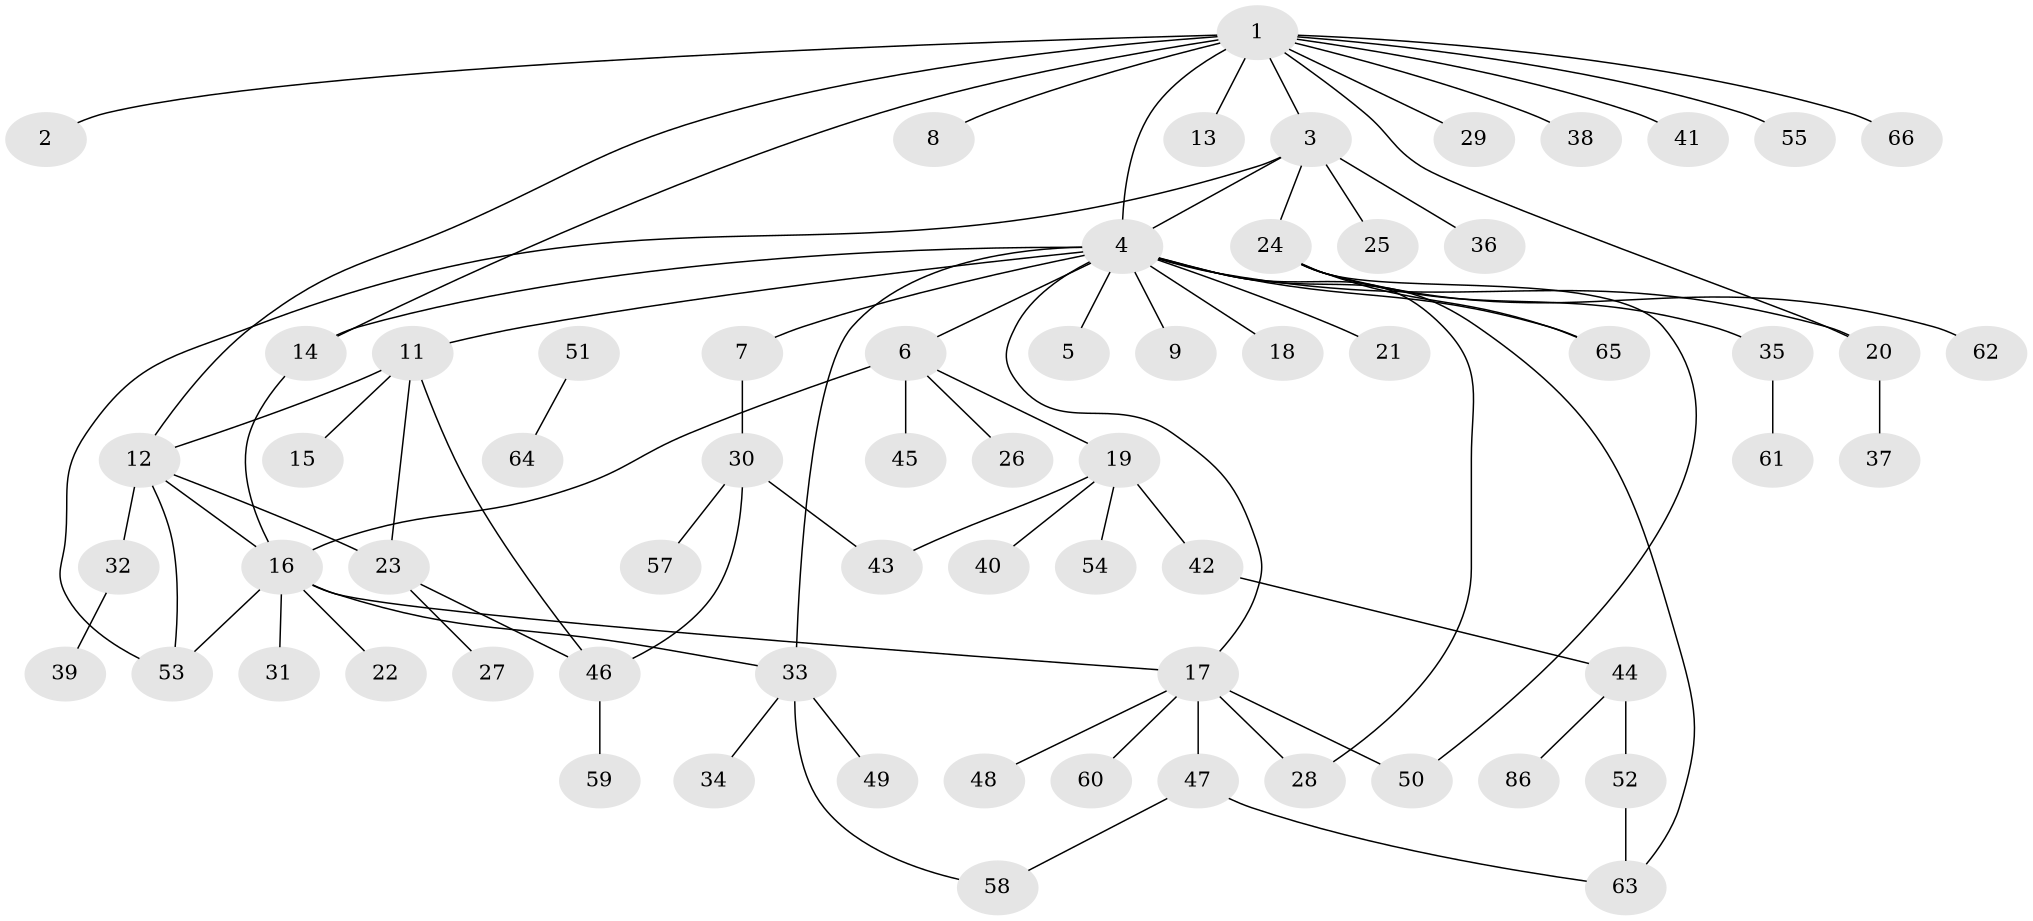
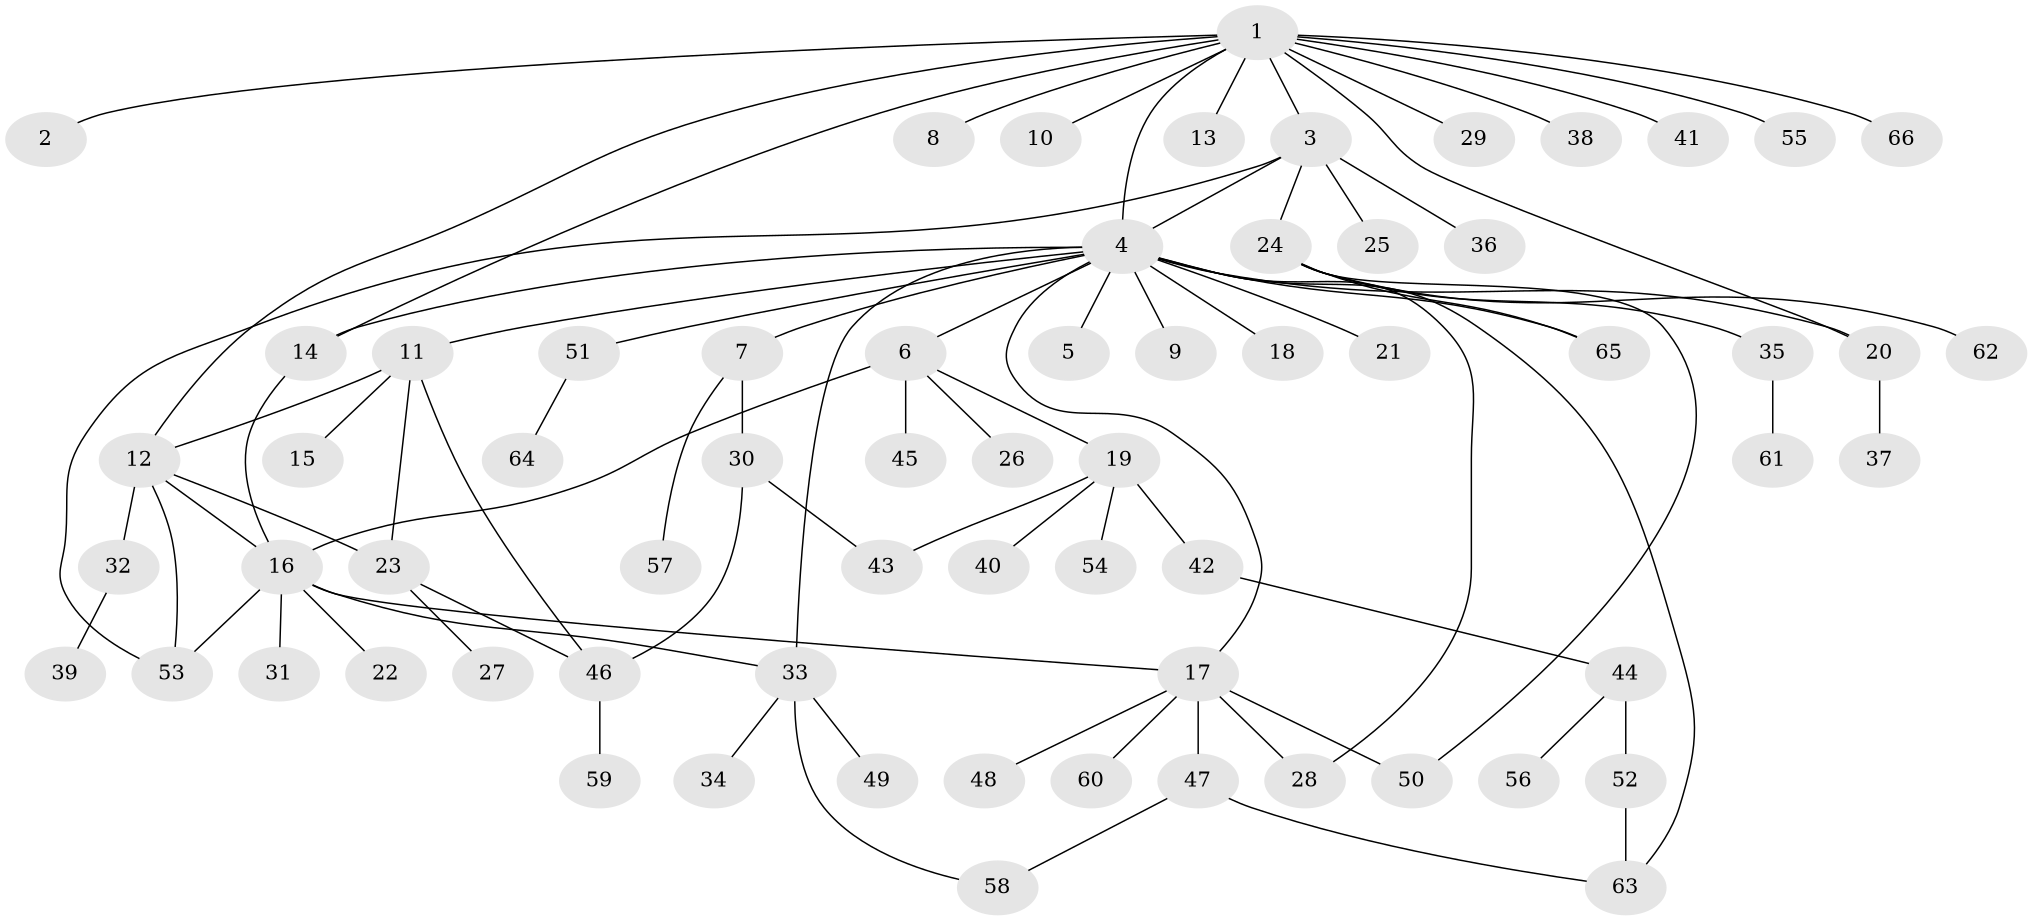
  graph {
    node [color=gray90 style=filled]
    1
    2
    3
    4
    8
+   10
    12
    13
    14
    20
    29
    38
    41
    55
    66
    24
    25
    36
    53
    5
    6
    7
    9
    11
    17
    18
    21
    28
    33
    51
    63
    65
    16
    23
    32
    37
    35
    50
    62
    19
    26
    45
    30
    15
    46
    47
    48
    60
    34
    49
    58
    61
    64
    22
    31
    40
    42
    43
    54
    57
    27
    59
    39
    44
    52
-   56 [label=86]
+   56
    1 -- 2
    1 -- 3
    1 -- 4
    1 -- 8
+   1 -- 10
    1 -- 12
    1 -- 13
    1 -- 14
    1 -- 20
    1 -- 29
    1 -- 38
    1 -- 41
    1 -- 55
    1 -- 66
    3 -- 4
    3 -- 24
    3 -- 25
    3 -- 36
    3 -- 53
    4 -- 14
    4 -- 20
    4 -- 5
    4 -- 6
    4 -- 7
    4 -- 9
    4 -- 11
    4 -- 17
    4 -- 18
    4 -- 21
    4 -- 28
    4 -- 33
+   4 -- 51
    4 -- 63
    4 -- 65
    12 -- 53
    12 -- 16
    12 -- 23
    12 -- 32
    14 -- 16
    20 -- 37
    24 -- 65
    24 -- 35
    24 -- 50
    24 -- 62
    6 -- 16
    6 -- 19
    6 -- 26
    6 -- 45
    7 -- 30
    11 -- 12
    11 -- 23
    11 -- 15
    11 -- 46
    17 -- 28
    17 -- 50
    17 -- 47
    17 -- 48
    17 -- 60
    33 -- 34
    33 -- 49
    33 -- 58
    51 -- 64
    16 -- 53
    16 -- 17
    16 -- 33
    16 -- 22
    16 -- 31
    23 -- 46
    23 -- 27
    32 -- 39
    35 -- 61
    19 -- 40
    19 -- 42
    19 -- 43
    19 -- 54
    30 -- 46
    30 -- 43
-   30 -- 57
+   7 -- 57
    46 -- 59
    47 -- 63
    47 -- 58
    42 -- 44
    44 -- 52
    44 -- 56
    52 -- 63
  }
